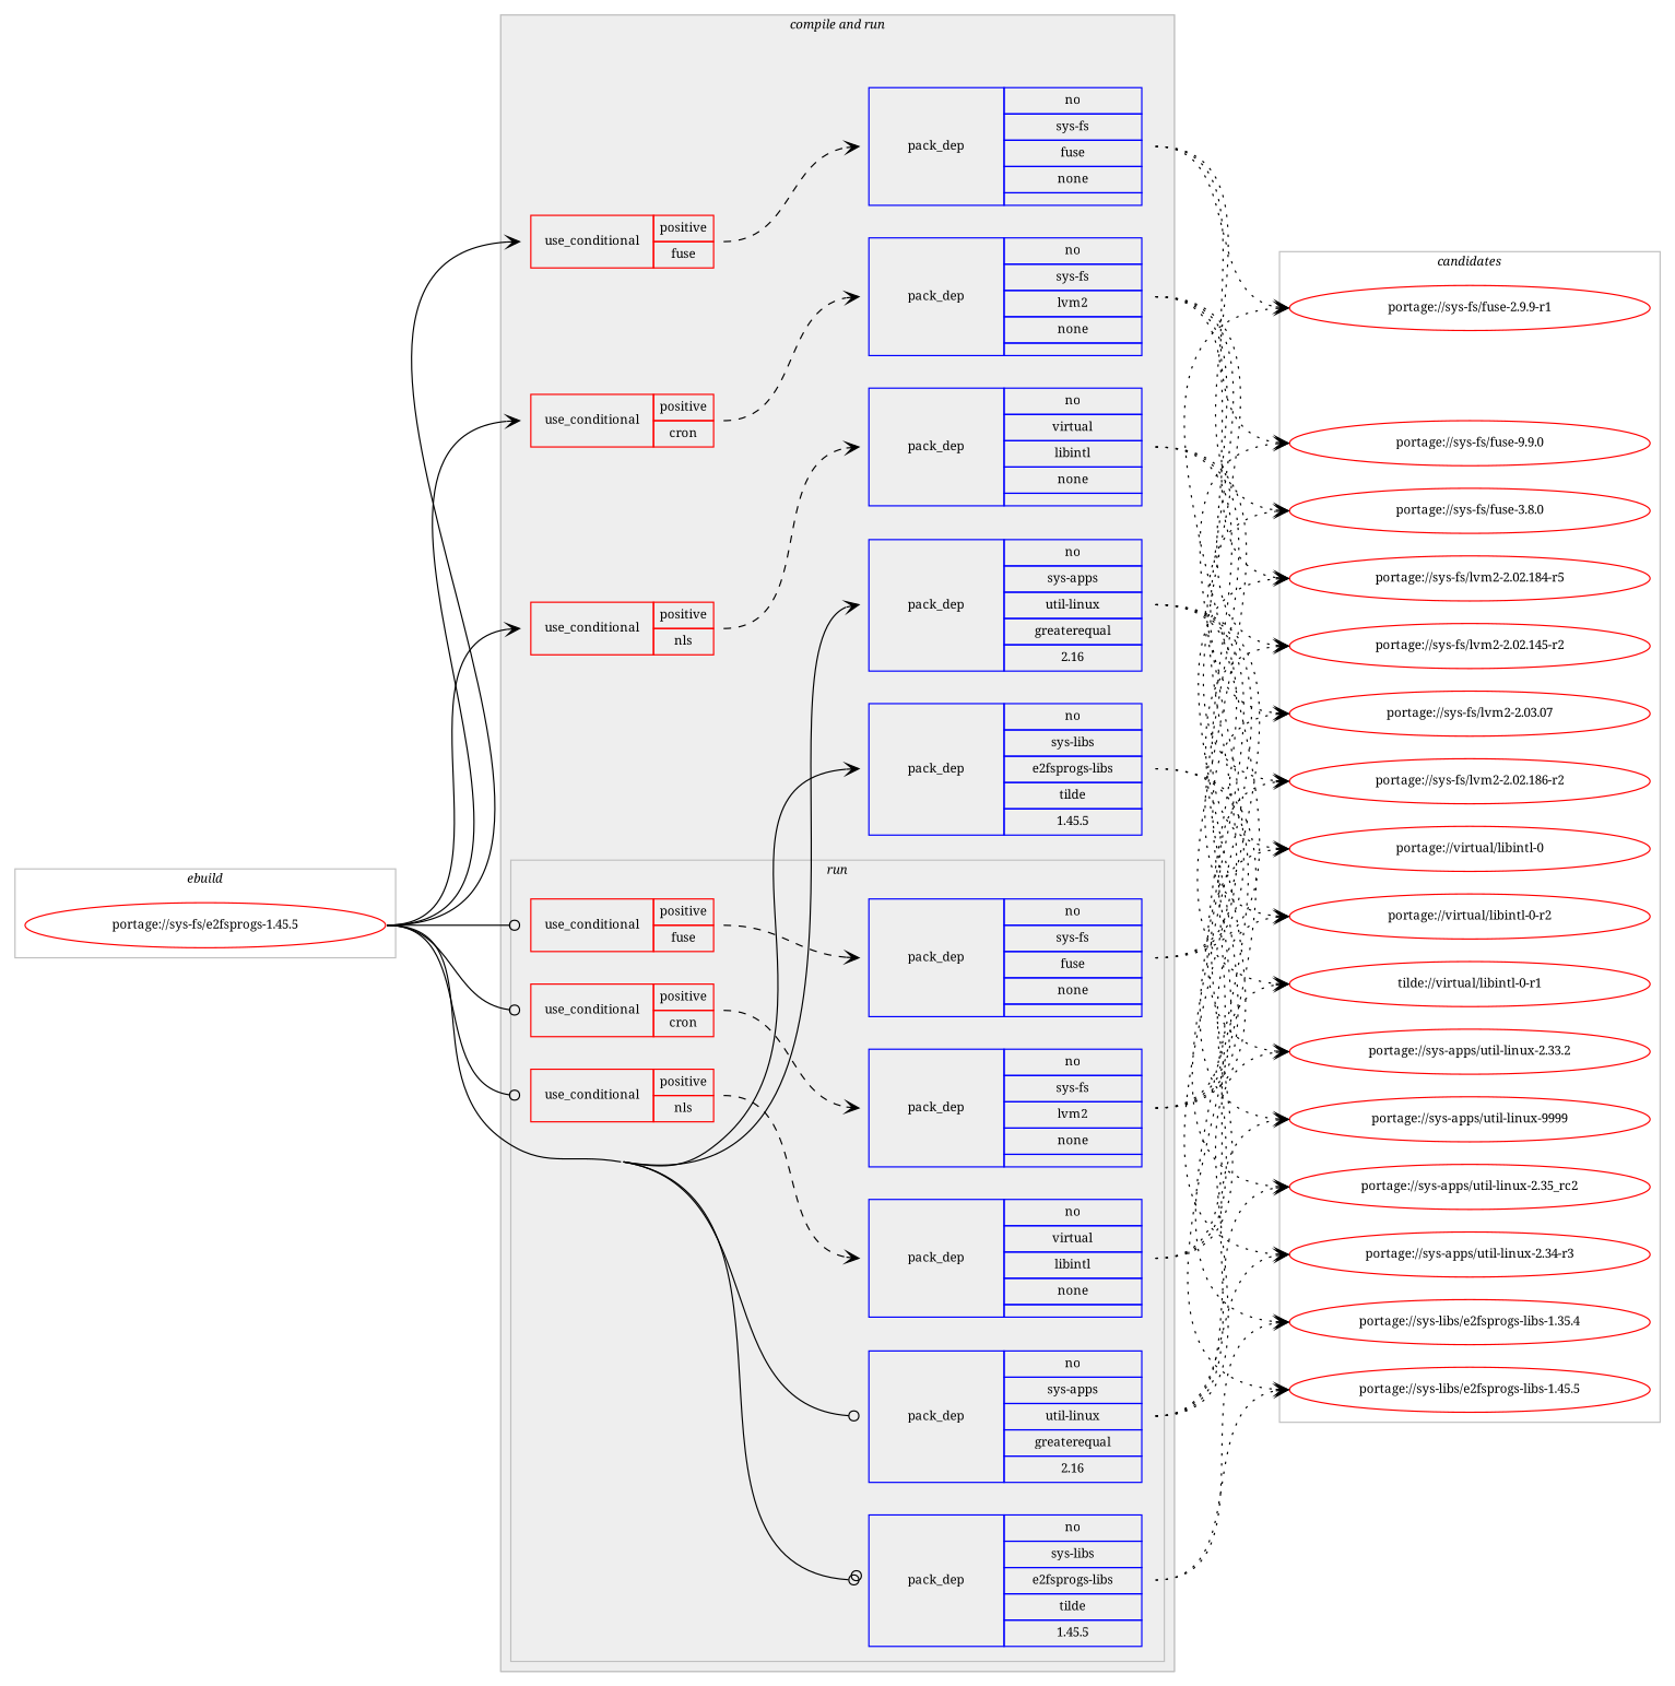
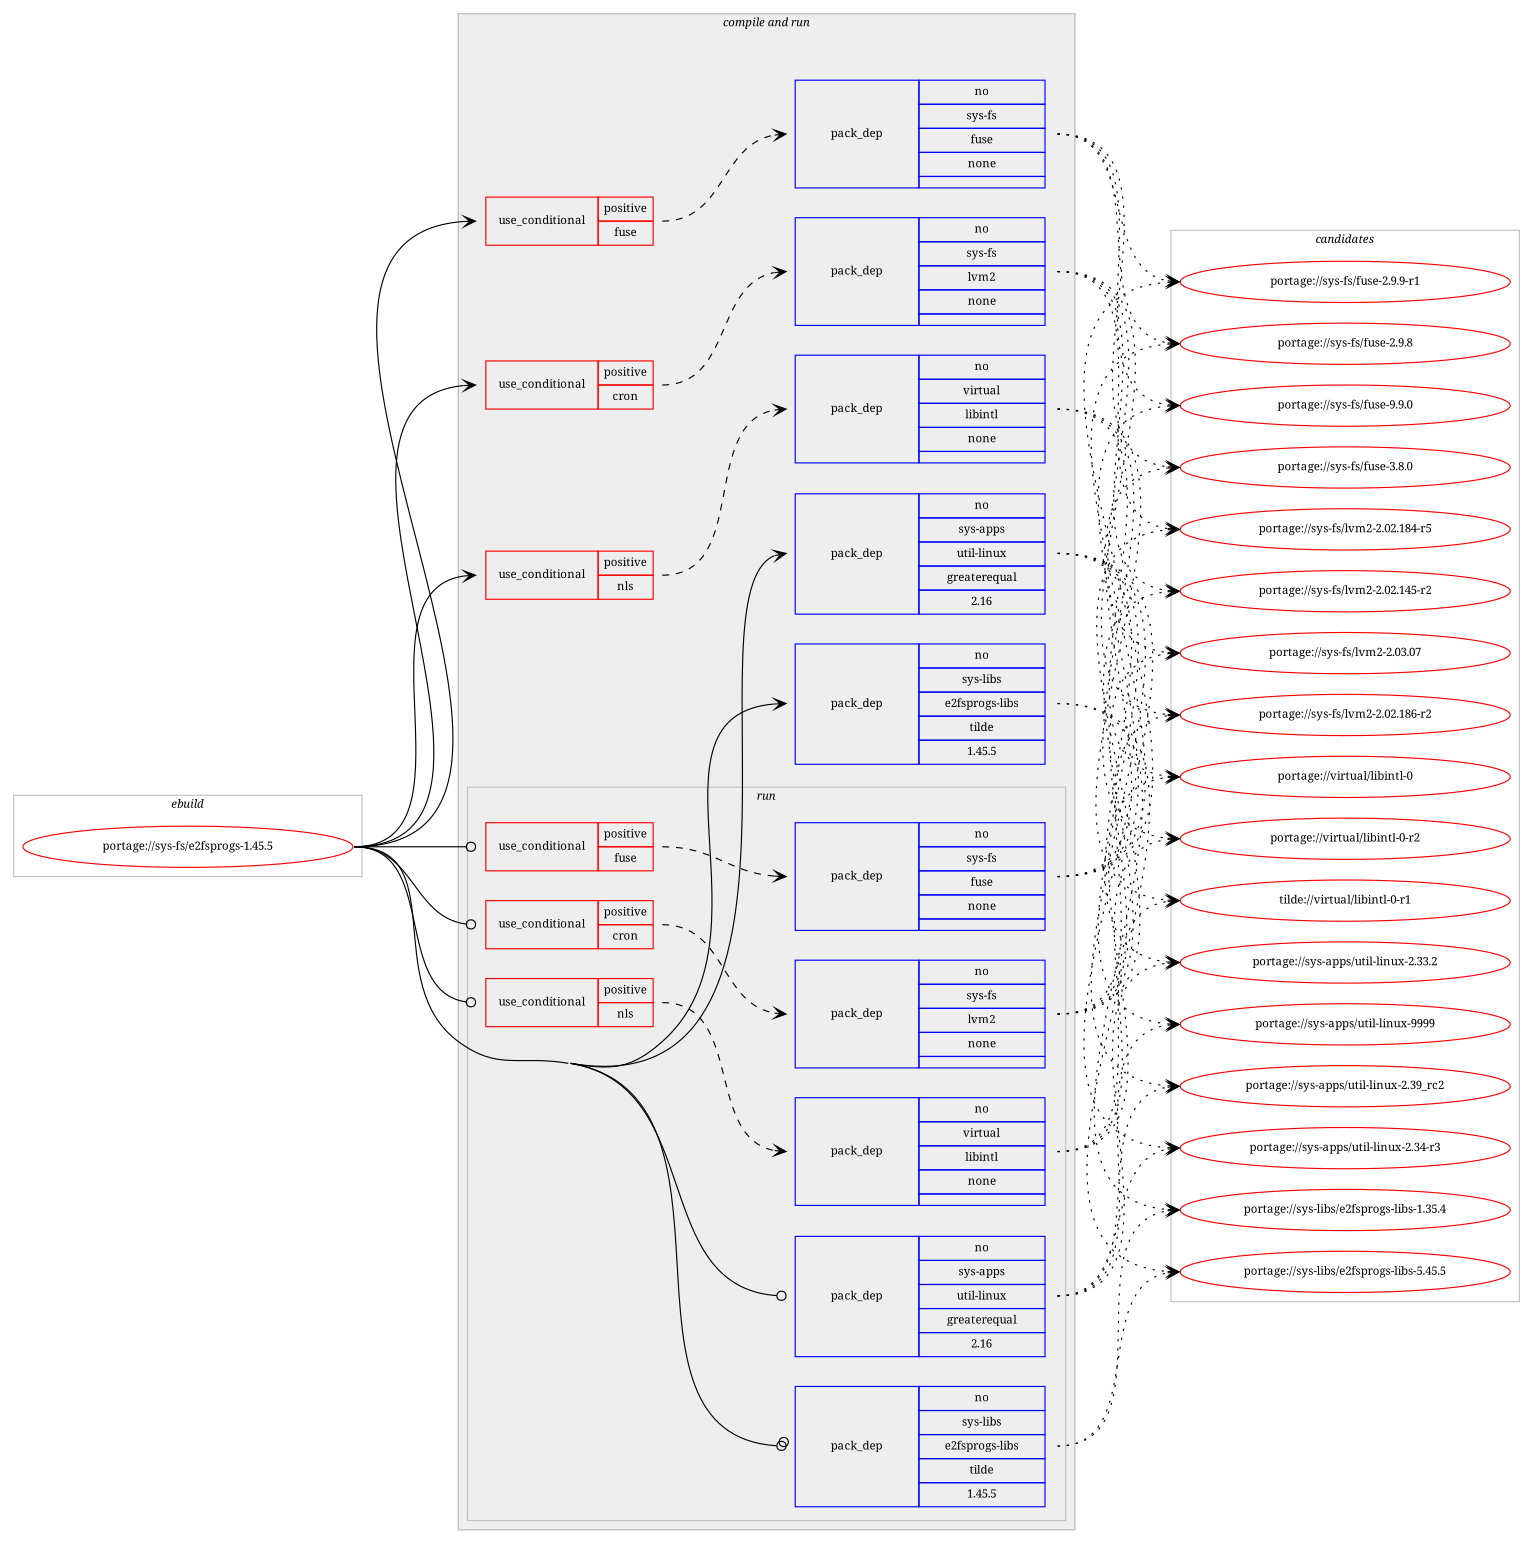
  digraph {
    compound=true
    concentrate=true
    fontname="Noto Serif"
    fontsize=10
    newrank=true
    rankdir=LR
    ranksep=1.5
    node [color=red fontname="Noto Serif" fontsize=10]
    edge [arrowhead=vee fontname="Noto Serif" headport=w style=dotted tailport=e weight=100]
    n1 [label="portage://sys-fs/e2fsprogs-1.45.5" width=4]
    n2 [color=blue label=<<TABLE BORDER="0" CELLBORDER="1" CELLSPACING="0" CELLPADDING="4" WIDTH="220"><TR><TD ROWSPAN="6" CELLPADDING="30">pack_dep</TD></TR><TR><TD WIDTH="110">no</TD></TR><TR><TD>sys-fs</TD></TR><TR><TD>lvm2</TD></TR><TR><TD>none</TD></TR><TR><TD></TD></TR></TABLE>> shape=none]
    n3 [label=<<TABLE BORDER="0" CELLBORDER="1" CELLSPACING="0" CELLPADDING="4"><TR><TD ROWSPAN="3" CELLPADDING="10">use_conditional</TD></TR><TR><TD>positive</TD></TR><TR><TD>cron</TD></TR></TABLE>> shape=none]
    n4 [color=blue label=<<TABLE BORDER="0" CELLBORDER="1" CELLSPACING="0" CELLPADDING="4" WIDTH="220"><TR><TD ROWSPAN="6" CELLPADDING="30">pack_dep</TD></TR><TR><TD WIDTH="110">no</TD></TR><TR><TD>sys-fs</TD></TR><TR><TD>fuse</TD></TR><TR><TD>none</TD></TR><TR><TD></TD></TR></TABLE>> shape=none]
    n5 [label=<<TABLE BORDER="0" CELLBORDER="1" CELLSPACING="0" CELLPADDING="4"><TR><TD ROWSPAN="3" CELLPADDING="10">use_conditional</TD></TR><TR><TD>positive</TD></TR><TR><TD>fuse</TD></TR></TABLE>> shape=none]
    n6 [color=blue label=<<TABLE BORDER="0" CELLBORDER="1" CELLSPACING="0" CELLPADDING="4" WIDTH="220"><TR><TD ROWSPAN="6" CELLPADDING="30">pack_dep</TD></TR><TR><TD WIDTH="110">no</TD></TR><TR><TD>virtual</TD></TR><TR><TD>libintl</TD></TR><TR><TD>none</TD></TR><TR><TD></TD></TR></TABLE>> shape=none]
    n7 [label=<<TABLE BORDER="0" CELLBORDER="1" CELLSPACING="0" CELLPADDING="4"><TR><TD ROWSPAN="3" CELLPADDING="10">use_conditional</TD></TR><TR><TD>positive</TD></TR><TR><TD>nls</TD></TR></TABLE>> shape=none]
    n8 [color=blue label=<<TABLE BORDER="0" CELLBORDER="1" CELLSPACING="0" CELLPADDING="4" WIDTH="220"><TR><TD ROWSPAN="6" CELLPADDING="30">pack_dep</TD></TR><TR><TD WIDTH="110">no</TD></TR><TR><TD>sys-apps</TD></TR><TR><TD>util-linux</TD></TR><TR><TD>greaterequal</TD></TR><TR><TD>2.16</TD></TR></TABLE>> shape=none]
    n9 [color=blue label=<<TABLE BORDER="0" CELLBORDER="1" CELLSPACING="0" CELLPADDING="4" WIDTH="220"><TR><TD ROWSPAN="6" CELLPADDING="30">pack_dep</TD></TR><TR><TD WIDTH="110">no</TD></TR><TR><TD>sys-libs</TD></TR><TR><TD>e2fsprogs-libs</TD></TR><TR><TD>tilde</TD></TR><TR><TD>1.45.5</TD></TR></TABLE>> shape=none]
    n10 [color=blue label=<<TABLE BORDER="0" CELLBORDER="1" CELLSPACING="0" CELLPADDING="4" WIDTH="220"><TR><TD ROWSPAN="6" CELLPADDING="30">pack_dep</TD></TR><TR><TD WIDTH="110">no</TD></TR><TR><TD>sys-fs</TD></TR><TR><TD>fuse</TD></TR><TR><TD>none</TD></TR><TR><TD></TD></TR></TABLE>> shape=none]
    n11 [label=<<TABLE BORDER="0" CELLBORDER="1" CELLSPACING="0" CELLPADDING="4"><TR><TD ROWSPAN="3" CELLPADDING="10">use_conditional</TD></TR><TR><TD>positive</TD></TR><TR><TD>fuse</TD></TR></TABLE>> shape=none]
    n12 [color=blue label=<<TABLE BORDER="0" CELLBORDER="1" CELLSPACING="0" CELLPADDING="4" WIDTH="220"><TR><TD ROWSPAN="6" CELLPADDING="30">pack_dep</TD></TR><TR><TD WIDTH="110">no</TD></TR><TR><TD>sys-fs</TD></TR><TR><TD>lvm2</TD></TR><TR><TD>none</TD></TR><TR><TD></TD></TR></TABLE>> shape=none]
    n13 [label=<<TABLE BORDER="0" CELLBORDER="1" CELLSPACING="0" CELLPADDING="4"><TR><TD ROWSPAN="3" CELLPADDING="10">use_conditional</TD></TR><TR><TD>positive</TD></TR><TR><TD>cron</TD></TR></TABLE>> shape=none]
    n14 [color=blue label=<<TABLE BORDER="0" CELLBORDER="1" CELLSPACING="0" CELLPADDING="4" WIDTH="220"><TR><TD ROWSPAN="6" CELLPADDING="30">pack_dep</TD></TR><TR><TD WIDTH="110">no</TD></TR><TR><TD>virtual</TD></TR><TR><TD>libintl</TD></TR><TR><TD>none</TD></TR><TR><TD></TD></TR></TABLE>> shape=none]
    n15 [label=<<TABLE BORDER="0" CELLBORDER="1" CELLSPACING="0" CELLPADDING="4"><TR><TD ROWSPAN="3" CELLPADDING="10">use_conditional</TD></TR><TR><TD>positive</TD></TR><TR><TD>nls</TD></TR></TABLE>> shape=none]
    n16 [color=blue label=<<TABLE BORDER="0" CELLBORDER="1" CELLSPACING="0" CELLPADDING="4" WIDTH="220"><TR><TD ROWSPAN="6" CELLPADDING="30">pack_dep</TD></TR><TR><TD WIDTH="110">no</TD></TR><TR><TD>sys-apps</TD></TR><TR><TD>util-linux</TD></TR><TR><TD>greaterequal</TD></TR><TR><TD>2.16</TD></TR></TABLE>> shape=none]
    n17 [color=blue label=<<TABLE BORDER="0" CELLBORDER="1" CELLSPACING="0" CELLPADDING="4" WIDTH="220"><TR><TD ROWSPAN="6" CELLPADDING="30">pack_dep</TD></TR><TR><TD WIDTH="110">no</TD></TR><TR><TD>sys-libs</TD></TR><TR><TD>e2fsprogs-libs</TD></TR><TR><TD>tilde</TD></TR><TR><TD>1.45.5</TD></TR></TABLE>> shape=none]
    n18 [label="portage://sys-fs/lvm2-2.03.07" width=4]
    n19 [label="portage://sys-fs/lvm2-2.02.186-r2" width=4]
    n20 [label="portage://sys-fs/lvm2-2.02.184-r5" width=4]
    n21 [label="portage://sys-fs/lvm2-2.02.145-r2" width=4]
    n22 [label="portage://sys-fs/fuse-9.9.0" width=4]
    n23 [label="portage://sys-fs/fuse-3.8.0" width=4]
    n24 [label="portage://sys-fs/fuse-2.9.9-r1" width=4]
+   n25 [label="portage://sys-fs/fuse-2.9.8" width=4]
    n26 [label="portage://virtual/libintl-0-r2" width=4]
    n27 [label="tilde://virtual/libintl-0-r1" width=4]
    n28 [label="portage://virtual/libintl-0" width=4]
    n29 [label="portage://sys-apps/util-linux-9999" width=4]
-   n30 [label="portage://sys-apps/util-linux-2.35_rc2" width=4]
+   n30 [label="portage://sys-apps/util-linux-2.39_rc2" width=4]
    n31 [label="portage://sys-apps/util-linux-2.34-r3" width=4]
    n32 [label="portage://sys-apps/util-linux-2.33.2" width=4]
-   n33 [label="portage://sys-libs/e2fsprogs-libs-1.45.5" width=4]
+   n33 [label="portage://sys-libs/e2fsprogs-libs-5.45.5" width=4]
    n34 [label="portage://sys-libs/e2fsprogs-libs-1.35.4" width=4]
    subgraph cluster_1 {
      color=gray
      label=<<i>ebuild</i>>
      rank=same
      n1
    }
    subgraph cluster_2 {
      color=gray
      label=<<i>dependencies</i>>
      subgraph cluster_3 {
        color=gray
        fillcolor="#eeeeee"
        label=<<i>compile</i>>
        style=filled
        subgraph sub_4 {
          color=gray
          fillcolor="#eeeeee"
          label=<<i>compile</i>>
          style=filled
          n3
          subgraph sub_5 {
            color=gray
            fillcolor="#eeeeee"
            label=<<i>compile</i>>
            style=filled
            n2
          }
        }
        subgraph sub_6 {
          color=gray
          fillcolor="#eeeeee"
          label=<<i>compile</i>>
          style=filled
          n5
          subgraph sub_7 {
            color=gray
            fillcolor="#eeeeee"
            label=<<i>compile</i>>
            style=filled
            n4
          }
        }
        subgraph sub_8 {
          color=gray
          fillcolor="#eeeeee"
          label=<<i>compile</i>>
          style=filled
          n7
          subgraph sub_9 {
            color=gray
            fillcolor="#eeeeee"
            label=<<i>compile</i>>
            style=filled
            n6
          }
        }
        subgraph sub_10 {
          color=gray
          fillcolor="#eeeeee"
          label=<<i>compile</i>>
          style=filled
          n8
        }
        subgraph sub_11 {
          color=gray
          fillcolor="#eeeeee"
          label=<<i>compile</i>>
          style=filled
          n9
        }
      }
      subgraph cluster_12 {
        color=gray
        fillcolor="#eeeeee"
        label=<<i>compile and run</i>>
        style=filled
      }
      subgraph cluster_13 {
        color=gray
        fillcolor="#eeeeee"
        label=<<i>run</i>>
        style=filled
        subgraph sub_14 {
          color=gray
          fillcolor="#eeeeee"
          label=<<i>run</i>>
          style=filled
          n11
          subgraph sub_15 {
            color=gray
            fillcolor="#eeeeee"
            label=<<i>run</i>>
            style=filled
            n10
          }
        }
        subgraph sub_16 {
          color=gray
          fillcolor="#eeeeee"
          label=<<i>run</i>>
          style=filled
          n13
          subgraph sub_17 {
            color=gray
            fillcolor="#eeeeee"
            label=<<i>run</i>>
            style=filled
            n12
          }
        }
        subgraph sub_18 {
          color=gray
          fillcolor="#eeeeee"
          label=<<i>run</i>>
          style=filled
          n15
          subgraph sub_19 {
            color=gray
            fillcolor="#eeeeee"
            label=<<i>run</i>>
            style=filled
            n14
          }
        }
        subgraph sub_20 {
          color=gray
          fillcolor="#eeeeee"
          label=<<i>run</i>>
          style=filled
          n16
        }
        subgraph sub_21 {
          color=gray
          fillcolor="#eeeeee"
          label=<<i>run</i>>
          style=filled
          n17
        }
      }
    }
    subgraph cluster_22 {
      color=gray
      label=<<i>candidates</i>>
      rank=same
      subgraph sub_23 {
        color=black
        label=<<i>candidates</i>>
        nodesep=1
        rank=same
        n18
        n19
        n20
        n21
      }
      subgraph sub_24 {
        color=black
        label=<<i>candidates</i>>
        nodesep=1
        rank=same
        n22
        n23
        n24
+       n25
      }
      subgraph sub_25 {
        color=black
        label=<<i>candidates</i>>
        nodesep=1
        rank=same
        n26
        n27
        n28
      }
      subgraph sub_26 {
        color=black
        label=<<i>candidates</i>>
        nodesep=1
        rank=same
        n29
        n30
        n31
        n32
      }
      subgraph sub_27 {
        color=black
        label=<<i>candidates</i>>
        nodesep=1
        rank=same
        n33
        n34
      }
      subgraph sub_28 {
        color=black
        label=<<i>candidates</i>>
        nodesep=1
        rank=same
        n18
        n19
        n20
        n21
      }
      subgraph sub_29 {
        color=black
        label=<<i>candidates</i>>
        nodesep=1
        rank=same
        n22
        n23
        n24
+       n25
      }
      subgraph sub_30 {
        color=black
        label=<<i>candidates</i>>
        nodesep=1
        rank=same
        n29
        n30
        n31
        n32
      }
      subgraph sub_31 {
        color=black
        label=<<i>candidates</i>>
        nodesep=1
        rank=same
        n26
        n27
        n28
      }
      subgraph sub_32 {
        color=black
        label=<<i>candidates</i>>
        nodesep=1
        rank=same
        n33
        n34
      }
    }
    n1 -> n3 [style=solid weight=20]
    n1 -> n5 [style=solid weight=20]
    n1 -> n7 [style=solid weight=20]
    n1 -> n8 [style=solid weight=20]
    n1 -> n9 [style=solid weight=20]
    n1 -> n11 [arrowhead=odot style=solid weight=20]
    n1 -> n13 [arrowhead=odot style=solid weight=20]
    n1 -> n15 [arrowhead=odot style=solid weight=20]
    n1 -> n16 [arrowhead=odot style=solid weight=20]
    n1 -> n17 [arrowhead=odot style=solid weight=20]
    n2 -> n18
    n2 -> n19
    n2 -> n20
    n2 -> n21
    n3 -> n2 [style=dashed weight=20]
    n4 -> n22
    n4 -> n23
    n4 -> n24
+   n4 -> n25
    n5 -> n4 [style=dashed weight=20]
    n6 -> n26
    n6 -> n27
    n6 -> n28
    n7 -> n6 [style=dashed weight=20]
    n8 -> n29
    n8 -> n30
    n8 -> n31
    n8 -> n32
    n9 -> n33
    n9 -> n34
    n10 -> n22
    n10 -> n23
    n10 -> n24
+   n10 -> n25
    n11 -> n10 [style=dashed weight=20]
    n12 -> n18
    n12 -> n19
    n12 -> n20
    n12 -> n21
    n13 -> n12 [style=dashed weight=20]
    n14 -> n26
    n14 -> n27
    n14 -> n28
    n15 -> n14 [style=dashed weight=20]
    n16 -> n29
    n16 -> n30
    n16 -> n31
    n16 -> n32
    n17 -> n33
    n17 -> n34
  }
